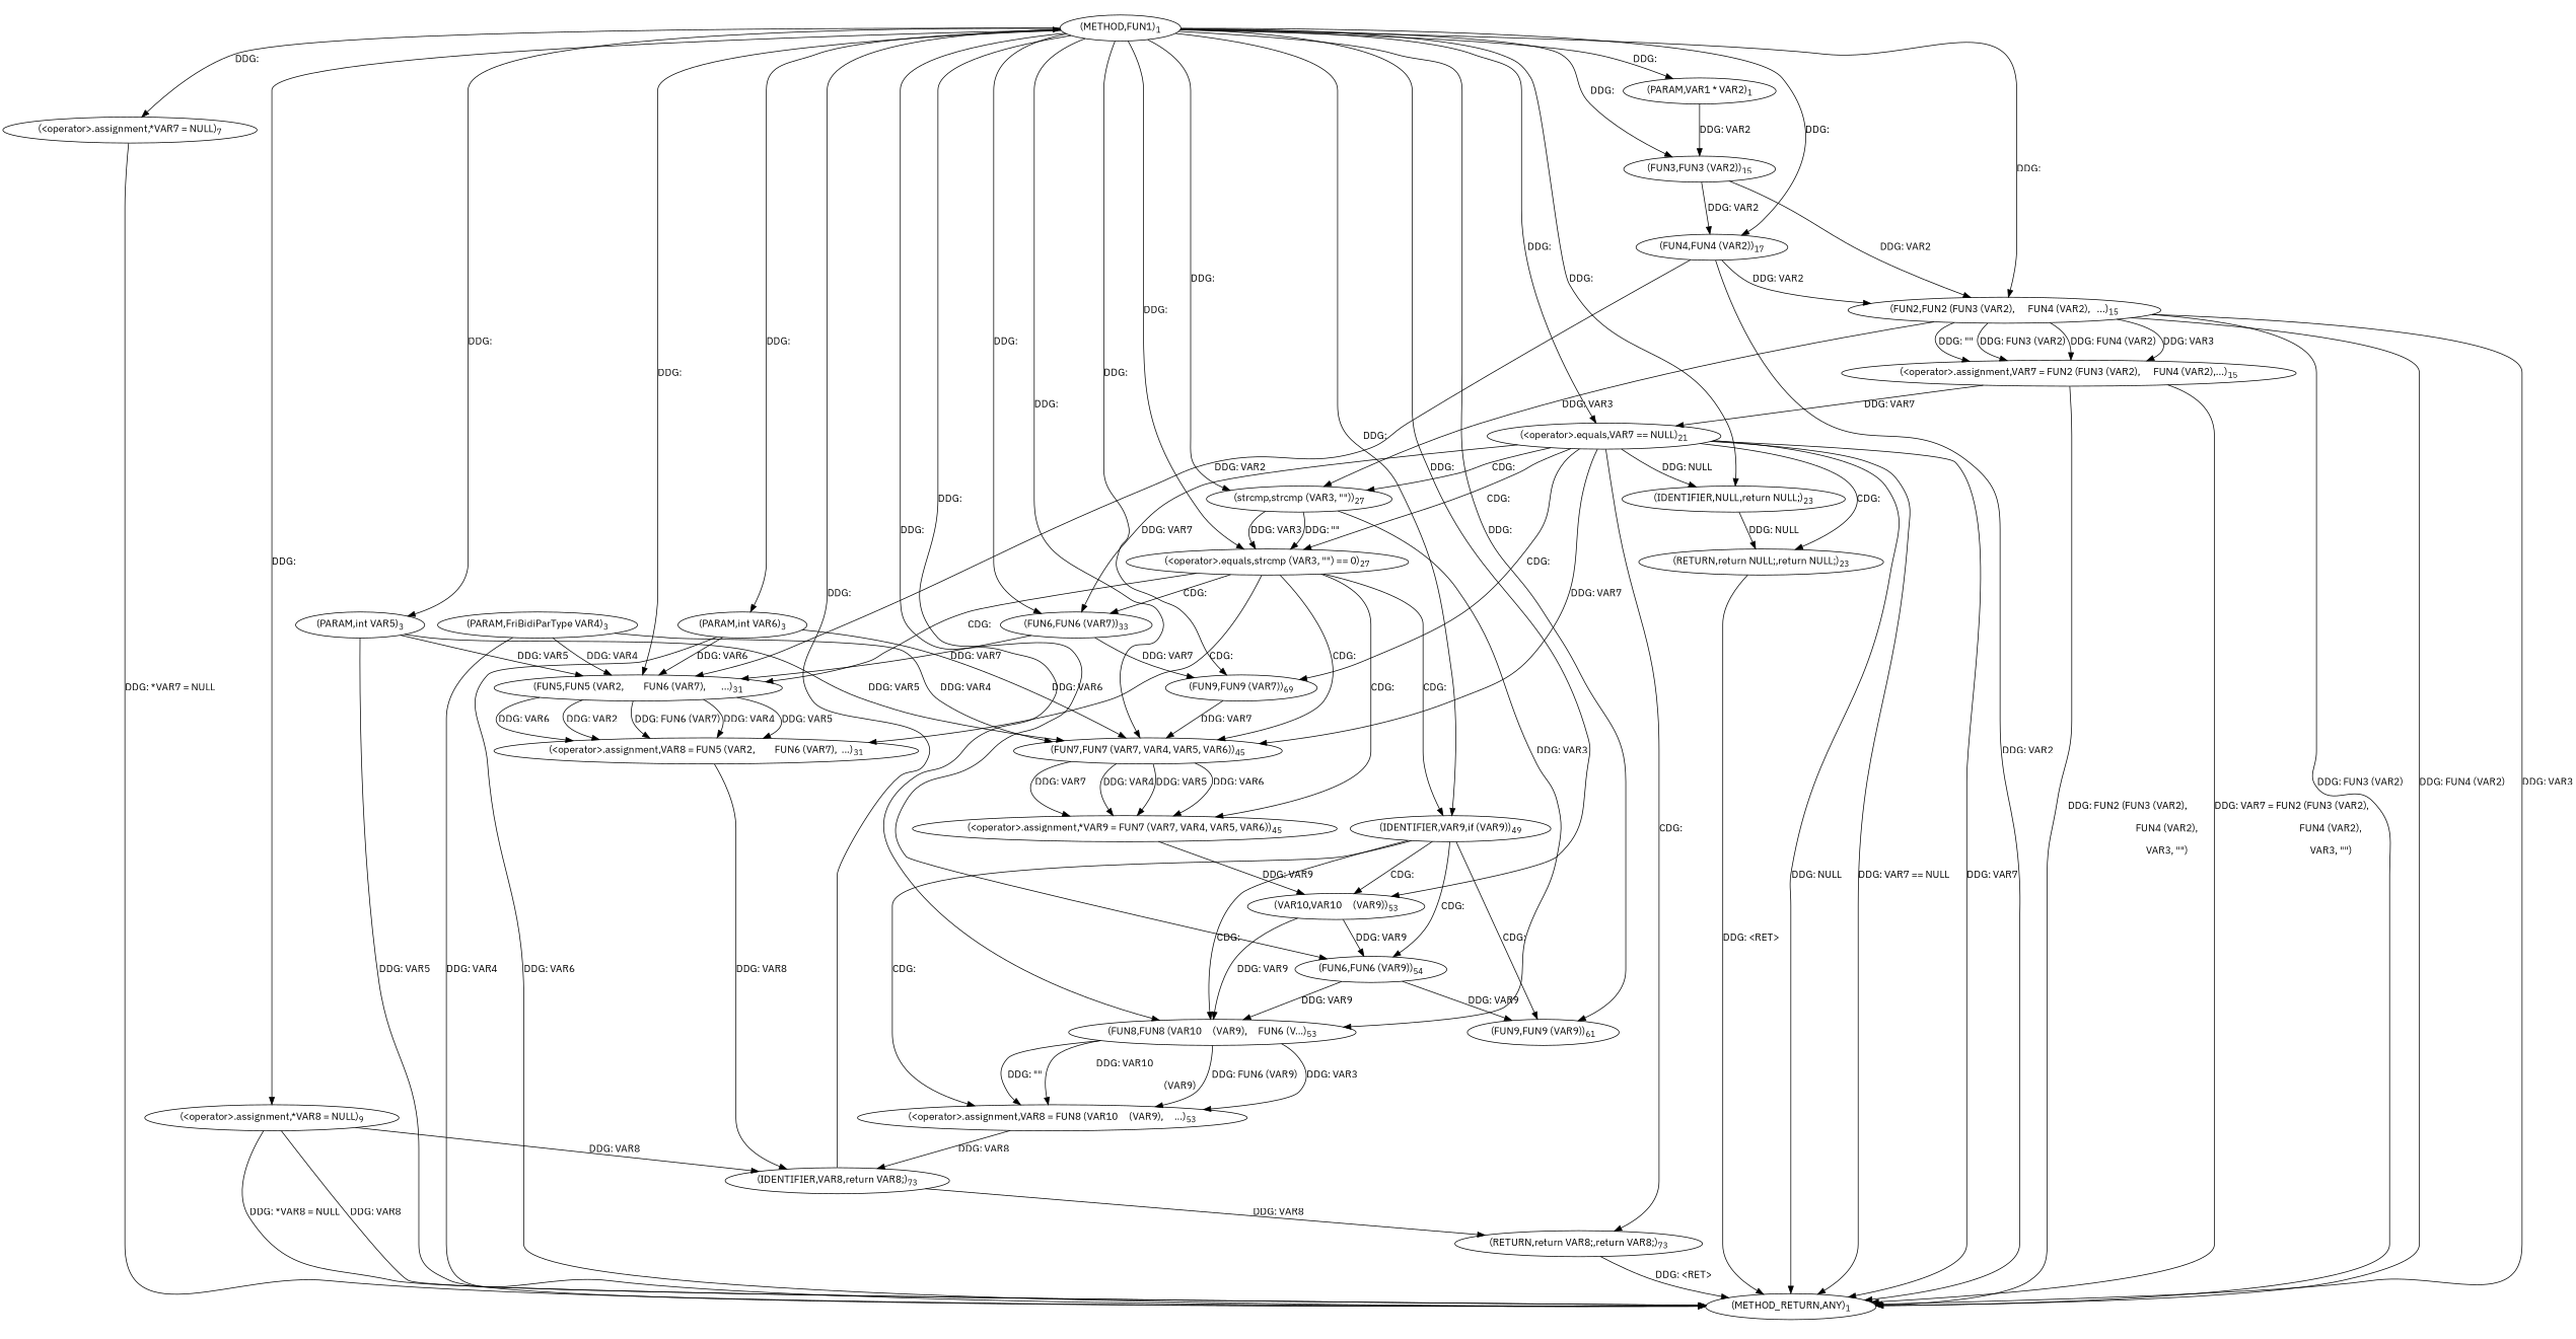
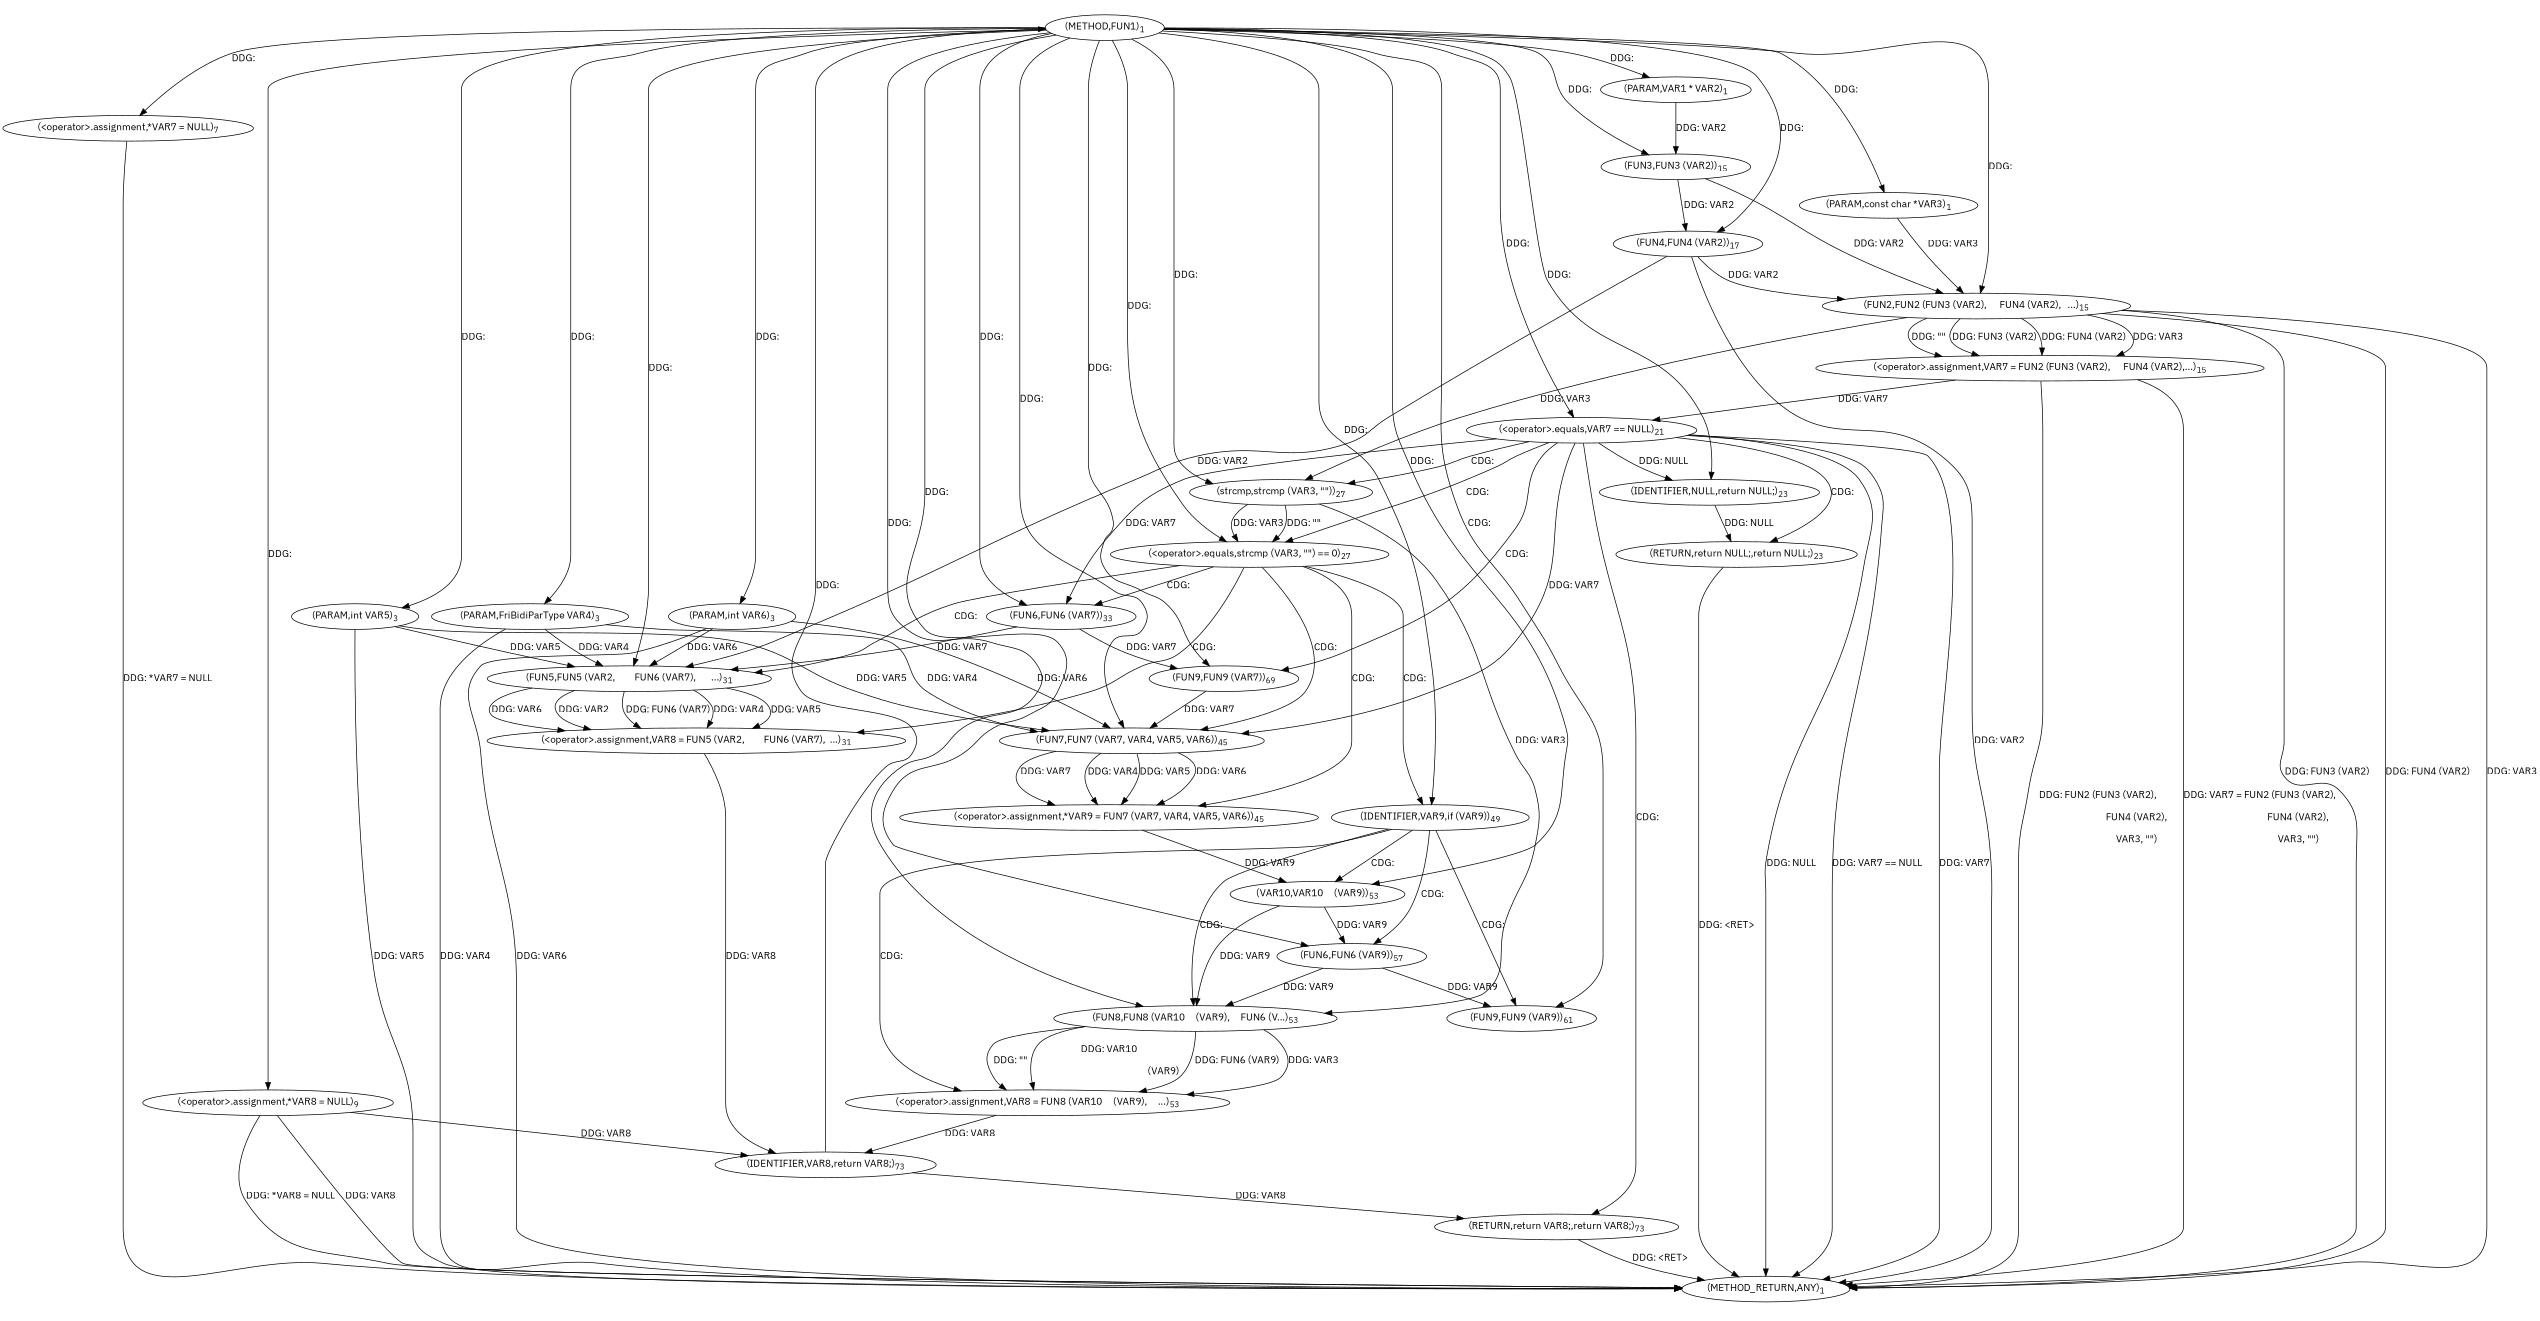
  digraph {
    fontname="IBM Plex Sans"
    node [fontname="IBM Plex Sans"]
    edge [fontname="IBM Plex Sans"]
    n1 [label=<(METHOD,FUN1)<SUB>1</SUB>>]
    n2 [label=<(PARAM,VAR1 * VAR2)<SUB>1</SUB>>]
+   n3 [label=<(PARAM,const char *VAR3)<SUB>1</SUB>>]
    n4 [label=<(PARAM,FriBidiParType VAR4)<SUB>3</SUB>>]
    n5 [label=<(PARAM,int VAR5)<SUB>3</SUB>>]
    n6 [label=<(PARAM,int VAR6)<SUB>3</SUB>>]
    n7 [label=<(&lt;operator&gt;.assignment,*VAR7 = NULL)<SUB>7</SUB>>]
    n8 [label=<(&lt;operator&gt;.assignment,*VAR8 = NULL)<SUB>9</SUB>>]
    n9 [label=<(FUN9,FUN9 (VAR7))<SUB>69</SUB>>]
    n10 [label=<(&lt;operator&gt;.equals,VAR7 == NULL)<SUB>21</SUB>>]
    n11 [label=<(&lt;operator&gt;.equals,strcmp (VAR3, &quot;&quot;) == 0)<SUB>27</SUB>>]
    n12 [label=<(FUN2,FUN2 (FUN3 (VAR2),  				    FUN4 (VAR2),  				 ...)<SUB>15</SUB>>]
    n13 [label=<(FUN3,FUN3 (VAR2))<SUB>15</SUB>>]
    n14 [label=<(FUN4,FUN4 (VAR2))<SUB>17</SUB>>]
    n15 [label=<(IDENTIFIER,NULL,return NULL;)<SUB>23</SUB>>]
    n16 [label=<(strcmp,strcmp (VAR3, &quot;&quot;))<SUB>27</SUB>>]
    n17 [label=<(FUN5,FUN5 (VAR2,  				       FUN6 (VAR7),  				     ...)<SUB>31</SUB>>]
    n18 [label=<(IDENTIFIER,VAR9,if (VAR9))<SUB>49</SUB>>]
    n19 [label=<(FUN6,FUN6 (VAR7))<SUB>33</SUB>>]
    n20 [label=<(FUN7,FUN7 (VAR7, VAR4, VAR5, VAR6))<SUB>45</SUB>>]
    n21 [label=<(FUN9,FUN9 (VAR9))<SUB>61</SUB>>]
    n22 [label=<(FUN8,FUN8 (VAR10  						   (VAR9),  						   FUN6 (V...)<SUB>53</SUB>>]
    n23 [label=<(VAR10,VAR10  						   (VAR9))<SUB>53</SUB>>]
-   n24 [label=<(FUN6,FUN6 (VAR9))<SUB>54</SUB>>]
+   n24 [label=<(FUN6,FUN6 (VAR9))<SUB>57</SUB>>]
    n25 [label=<(METHOD_RETURN,ANY)<SUB>1</SUB>>]
    n26 [label=<(IDENTIFIER,VAR8,return VAR8;)<SUB>73</SUB>>]
    n27 [label=<(RETURN,return VAR8;,return VAR8;)<SUB>73</SUB>>]
    n28 [label=<(RETURN,return NULL;,return NULL;)<SUB>23</SUB>>]
    n29 [label=<(&lt;operator&gt;.assignment,VAR8 = FUN5 (VAR2,  				       FUN6 (VAR7),  		...)<SUB>31</SUB>>]
    n30 [label=<(&lt;operator&gt;.assignment,*VAR9 = FUN7 (VAR7, VAR4, VAR5, VAR6))<SUB>45</SUB>>]
    n31 [label=<(&lt;operator&gt;.assignment,VAR7 = FUN2 (FUN3 (VAR2),  				    FUN4 (VAR2),...)<SUB>15</SUB>>]
    n32 [label=<(&lt;operator&gt;.assignment,VAR8 = FUN8 (VAR10  						   (VAR9),  						   ...)<SUB>53</SUB>>]
    n1 -> n2 [label="DDG: "]
+   n1 -> n3 [label="DDG: "]
+   n1 -> n4 [label="DDG: "]
    n1 -> n5 [label="DDG: "]
    n1 -> n6 [label="DDG: "]
    n1 -> n7 [label="DDG: "]
    n1 -> n8 [label="DDG: "]
    n1 -> n9 [label="DDG: "]
    n1 -> n10 [label="DDG: "]
    n1 -> n11 [label="DDG: "]
    n1 -> n12 [label="DDG: "]
    n1 -> n13 [label="DDG: "]
    n1 -> n14 [label="DDG: "]
    n1 -> n15 [label="DDG: "]
    n1 -> n16 [label="DDG: "]
    n1 -> n17 [label="DDG: "]
    n1 -> n18 [label="DDG: "]
    n1 -> n19 [label="DDG: "]
    n1 -> n20 [label="DDG: "]
-   n1 -> n21 [label="DDG: "]
+   n1 -> n21 [label="CDG: "]
    n1 -> n22 [label="DDG: "]
    n1 -> n23 [label="DDG: "]
    n1 -> n24 [label="DDG: "]
    n2 -> n13 [label="DDG: VAR2"]
+   n3 -> n12 [label="DDG: VAR3"]
    n4 -> n17 [label="DDG: VAR4"]
    n4 -> n20 [label="DDG: VAR4"]
    n4 -> n25 [label="DDG: VAR4"]
    n5 -> n17 [label="DDG: VAR5"]
    n5 -> n20 [label="DDG: VAR5"]
    n5 -> n25 [label="DDG: VAR5"]
    n6 -> n17 [label="DDG: VAR6"]
    n6 -> n20 [label="DDG: VAR6"]
    n6 -> n25 [label="DDG: VAR6"]
    n7 -> n25 [label="DDG: *VAR7 = NULL"]
    n8 -> n25 [label="DDG: VAR8"]
    n8 -> n25 [label="DDG: *VAR8 = NULL"]
    n8 -> n26 [label="DDG: VAR8"]
    n9 -> n20 [label="DDG: VAR7"]
    n10 -> n9 [label="CDG: "]
    n10 -> n11 [label="CDG: "]
    n10 -> n15 [label="DDG: NULL"]
    n10 -> n16 [label="CDG: "]
    n10 -> n19 [label="DDG: VAR7"]
    n10 -> n20 [label="DDG: VAR7"]
    n10 -> n25 [label="DDG: VAR7"]
    n10 -> n25 [label="DDG: NULL"]
    n10 -> n25 [label="DDG: VAR7 == NULL"]
    n10 -> n27 [label="CDG: "]
    n10 -> n28 [label="CDG: "]
    n11 -> n17 [label="CDG: "]
    n11 -> n18 [label="CDG: "]
    n11 -> n19 [label="CDG: "]
    n11 -> n20 [label="CDG: "]
    n11 -> n29 [label="CDG: "]
    n11 -> n30 [label="CDG: "]
    n12 -> n16 [label="DDG: VAR3"]
    n12 -> n25 [label="DDG: FUN3 (VAR2)"]
    n12 -> n25 [label="DDG: FUN4 (VAR2)"]
    n12 -> n25 [label="DDG: VAR3"]
    n12 -> n31 [label="DDG: FUN3 (VAR2)"]
    n12 -> n31 [label="DDG: FUN4 (VAR2)"]
    n12 -> n31 [label="DDG: VAR3"]
    n12 -> n31 [label="DDG: &quot;&quot;"]
    n13 -> n12 [label="DDG: VAR2"]
    n13 -> n14 [label="DDG: VAR2"]
    n14 -> n12 [label="DDG: VAR2"]
    n14 -> n17 [label="DDG: VAR2"]
    n14 -> n25 [label="DDG: VAR2"]
    n15 -> n28 [label="DDG: NULL"]
    n16 -> n11 [label="DDG: VAR3"]
    n16 -> n11 [label="DDG: &quot;&quot;"]
    n16 -> n22 [label="DDG: VAR3"]
    n17 -> n29 [label="DDG: VAR6"]
    n17 -> n29 [label="DDG: VAR2"]
    n17 -> n29 [label="DDG: FUN6 (VAR7)"]
    n17 -> n29 [label="DDG: VAR4"]
    n17 -> n29 [label="DDG: VAR5"]
    n18 -> n21 [label="CDG: "]
    n18 -> n22 [label="CDG: "]
    n18 -> n23 [label="CDG: "]
    n18 -> n24 [label="CDG: "]
    n18 -> n32 [label="CDG: "]
    n19 -> n9 [label="DDG: VAR7"]
    n19 -> n17 [label="DDG: VAR7"]
    n20 -> n30 [label="DDG: VAR7"]
    n20 -> n30 [label="DDG: VAR4"]
    n20 -> n30 [label="DDG: VAR5"]
    n20 -> n30 [label="DDG: VAR6"]
    n22 -> n32 [label="DDG: VAR10\n\n						   (VAR9)"]
    n22 -> n32 [label="DDG: FUN6 (VAR9)"]
    n22 -> n32 [label="DDG: VAR3"]
    n22 -> n32 [label="DDG: &quot;&quot;"]
    n23 -> n22 [label="DDG: VAR9"]
    n23 -> n24 [label="DDG: VAR9"]
    n24 -> n21 [label="DDG: VAR9"]
    n24 -> n22 [label="DDG: VAR9"]
    n26 -> n1 [label="DDG: "]
    n26 -> n27 [label="DDG: VAR8"]
    n27 -> n25 [label="DDG: &lt;RET&gt;"]
    n28 -> n25 [label="DDG: &lt;RET&gt;"]
    n29 -> n26 [label="DDG: VAR8"]
    n30 -> n23 [label="DDG: VAR9"]
    n31 -> n10 [label="DDG: VAR7"]
    n31 -> n25 [label="DDG: FUN2 (FUN3 (VAR2),\n\n				    FUN4 (VAR2),\n\n				    VAR3, &quot;&quot;)"]
    n31 -> n25 [label="DDG: VAR7 = FUN2 (FUN3 (VAR2),\n\n				    FUN4 (VAR2),\n\n				    VAR3, &quot;&quot;)"]
    n32 -> n26 [label="DDG: VAR8"]
  }
